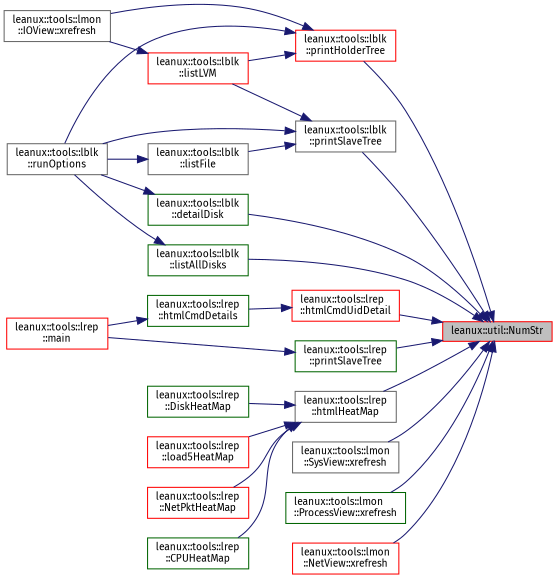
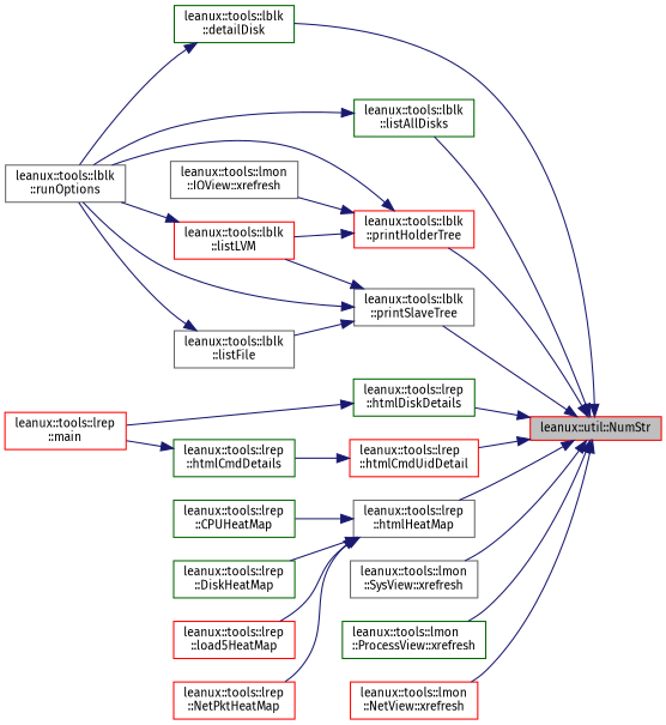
  digraph {
    fontname="Fira Sans"
    rankdir=RL
    node [color=red fontname="Fira Sans" fontsize=10 shape=record]
    edge [color=midnightblue dir=back fontname="Fira Sans" fontsize=10 labelfontname=Helvetica labelfontsize=10 style=solid]
    n1 [fillcolor=grey75 fontcolor=black height=0.2 label="leanux::util::NumStr" style=filled width=0.4]
    n2 [color=darkgreen height=0.2 label="leanux::tools::lblk\l::detailDisk" width=0.4]
    n3 [height=0.2 label="leanux::tools::lrep\l::htmlCmdUidDetail" width=0.4]
-   n4 [color=darkgreen height=0.2 label="leanux::tools::lrep\l::printSlaveTree" width=0.4]
+   n4 [color=darkgreen height=0.2 label="leanux::tools::lrep\l::htmlDiskDetails" width=0.4]
    n5 [color=gray40 height=0.2 label="leanux::tools::lrep\l::htmlHeatMap" width=0.4]
    n6 [color=darkgreen height=0.2 label="leanux::tools::lblk\l::listAllDisks" width=0.4]
    n7 [height=0.2 label="leanux::tools::lblk\l::printHolderTree" width=0.4]
    n8 [color=gray40 height=0.2 label="leanux::tools::lblk\l::printSlaveTree" width=0.4]
    n9 [color=gray40 height=0.2 label="leanux::tools::lmon\l::SysView::xrefresh" width=0.4]
    n10 [color=darkgreen height=0.2 label="leanux::tools::lmon\l::ProcessView::xrefresh" width=0.4]
    n11 [height=0.2 label="leanux::tools::lmon\l::NetView::xrefresh" width=0.4]
    n12 [color=gray40 height=0.2 label="leanux::tools::lblk\l::runOptions" width=0.4]
    n13 [color=darkgreen height=0.2 label="leanux::tools::lrep\l::htmlCmdDetails" width=0.4]
    n14 [height=0.2 label="leanux::tools::lrep\l::main" width=0.4]
    n15 [color=darkgreen height=0.2 label="leanux::tools::lrep\l::CPUHeatMap" width=0.4]
    n16 [color=darkgreen height=0.2 label="leanux::tools::lrep\l::DiskHeatMap" width=0.4]
    n17 [height=0.2 label="leanux::tools::lrep\l::load5HeatMap" width=0.4]
    n18 [height=0.2 label="leanux::tools::lrep\l::NetPktHeatMap" width=0.4]
    n19 [color=gray40 height=0.2 label="leanux::tools::lmon\l::IOView::xrefresh" width=0.4]
    n20 [height=0.2 label="leanux::tools::lblk\l::listLVM" width=0.4]
    n21 [color=gray40 height=0.2 label="leanux::tools::lblk\l::listFile" width=0.4]
    n1 -> n2
    n1 -> n3
    n1 -> n4
    n1 -> n5
    n1 -> n6
    n1 -> n7
    n1 -> n8
    n1 -> n9
    n1 -> n10
    n1 -> n11
    n2 -> n12
    n3 -> n13
    n4 -> n14
    n5 -> n15
    n5 -> n16
    n5 -> n17
    n5 -> n18
    n6 -> n12
    n7 -> n12
    n7 -> n19
    n7 -> n20
    n8 -> n12
    n8 -> n20
    n8 -> n21
    n13 -> n14
-   n20 -> n19
+   n20 -> n12
    n21 -> n12
  }
